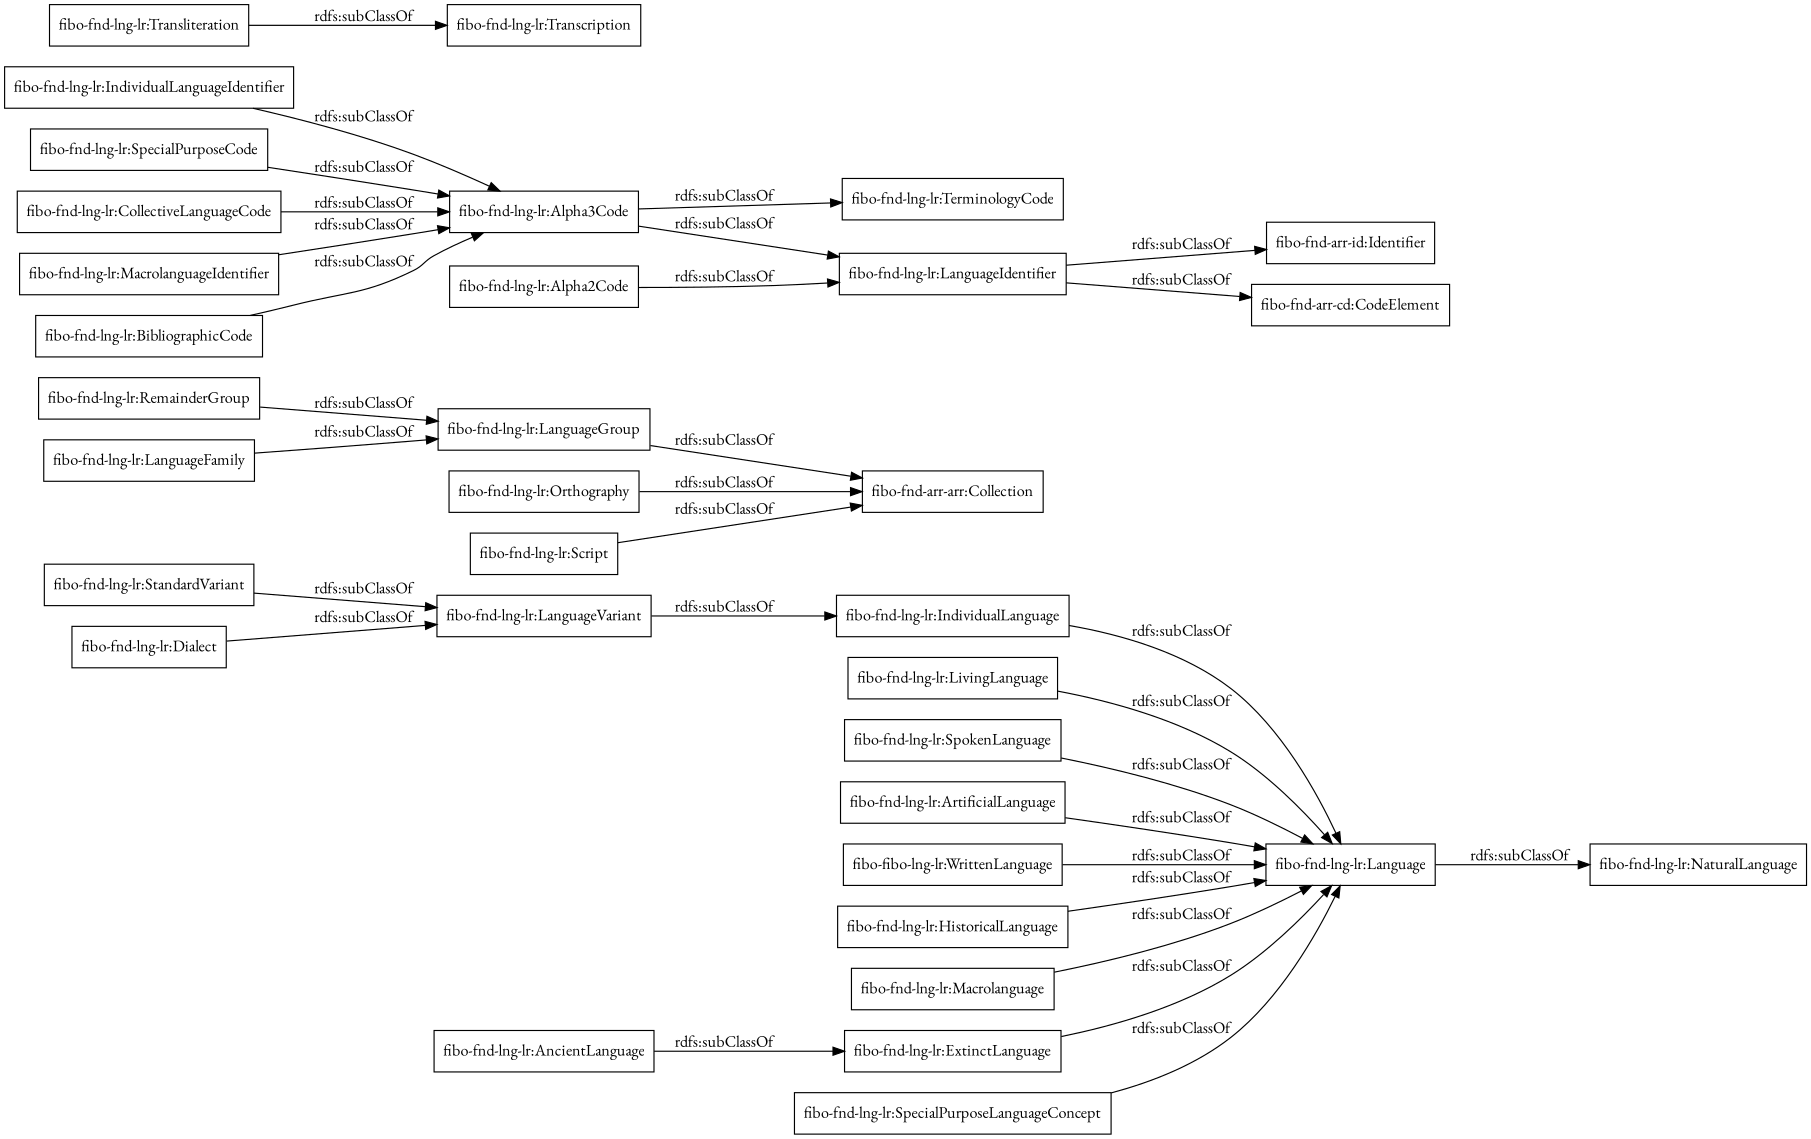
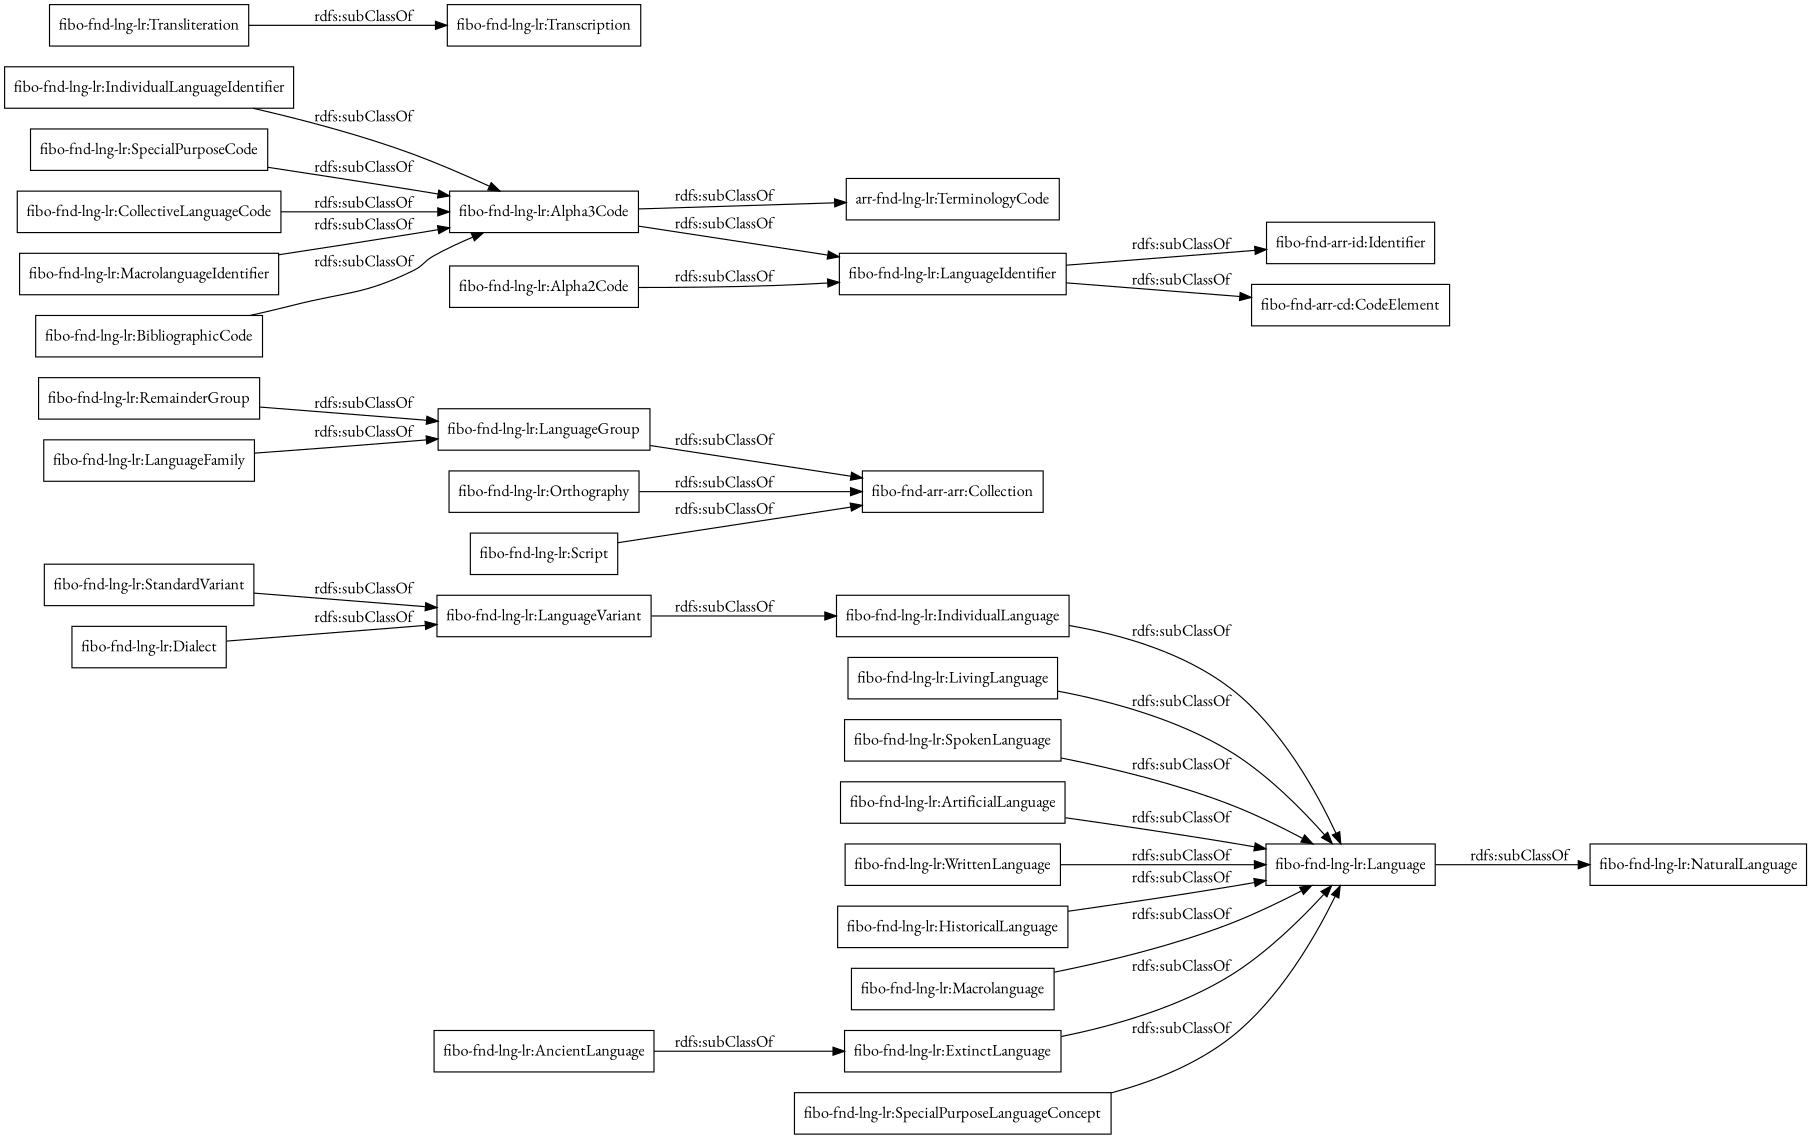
  digraph {
    fontname="EB Garamond"
    rankdir=LR
    node [color=black fontname="EB Garamond" shape=rectangle]
    edge [fontname="EB Garamond"]
    "fibo-fnd-lng-lr:Language"
    "fibo-fnd-lng-lr:NaturalLanguage"
    "fibo-fnd-lng-lr:StandardVariant"
    "fibo-fnd-lng-lr:LanguageVariant"
    "fibo-fnd-lng-lr:IndividualLanguage"
    "fibo-fnd-lng-lr:RemainderGroup"
    "fibo-fnd-lng-lr:LanguageGroup"
    "fibo-fnd-arr-arr:Collection"
    "fibo-fnd-lng-lr:IndividualLanguageIdentifier"
    "fibo-fnd-lng-lr:Alpha3Code"
    "fibo-fnd-lng-lr:LanguageIdentifier"
-   "fibo-fnd-lng-lr:TerminologyCode"
+   "fibo-fnd-lng-lr:TerminologyCode" [label="arr-fnd-lng-lr:TerminologyCode"]
    "fibo-fnd-lng-lr:LivingLanguage"
    "fibo-fnd-lng-lr:SpokenLanguage"
    "fibo-fnd-lng-lr:Dialect"
    "fibo-fnd-lng-lr:SpecialPurposeCode"
    "fibo-fnd-lng-lr:CollectiveLanguageCode"
    "fibo-fnd-lng-lr:ArtificialLanguage"
-   "fibo-fnd-lng-lr:WrittenLanguage" [label="fibo-fibo-lng-lr:WrittenLanguage"]
+   "fibo-fnd-lng-lr:WrittenLanguage"
    "fibo-fnd-lng-lr:Alpha2Code"
    "fibo-fnd-arr-id:Identifier"
    "fibo-fnd-arr-cd:CodeElement"
    "fibo-fnd-lng-lr:HistoricalLanguage"
    "fibo-fnd-lng-lr:Orthography"
    "fibo-fnd-lng-lr:MacrolanguageIdentifier"
    "fibo-fnd-lng-lr:Macrolanguage"
    "fibo-fnd-lng-lr:Script"
    "fibo-fnd-lng-lr:BibliographicCode"
    "fibo-fnd-lng-lr:LanguageFamily"
    "fibo-fnd-lng-lr:ExtinctLanguage"
    "fibo-fnd-lng-lr:AncientLanguage"
    "fibo-fnd-lng-lr:Transliteration"
    "fibo-fnd-lng-lr:Transcription"
    "fibo-fnd-lng-lr:SpecialPurposeLanguageConcept"
    "fibo-fnd-lng-lr:Language" -> "fibo-fnd-lng-lr:NaturalLanguage" [label="rdfs:subClassOf"]
    "fibo-fnd-lng-lr:StandardVariant" -> "fibo-fnd-lng-lr:LanguageVariant" [label="rdfs:subClassOf"]
    "fibo-fnd-lng-lr:LanguageVariant" -> "fibo-fnd-lng-lr:IndividualLanguage" [label="rdfs:subClassOf"]
    "fibo-fnd-lng-lr:IndividualLanguage" -> "fibo-fnd-lng-lr:Language" [label="rdfs:subClassOf"]
    "fibo-fnd-lng-lr:RemainderGroup" -> "fibo-fnd-lng-lr:LanguageGroup" [label="rdfs:subClassOf"]
    "fibo-fnd-lng-lr:LanguageGroup" -> "fibo-fnd-arr-arr:Collection" [label="rdfs:subClassOf"]
    "fibo-fnd-lng-lr:IndividualLanguageIdentifier" -> "fibo-fnd-lng-lr:Alpha3Code" [label="rdfs:subClassOf"]
    "fibo-fnd-lng-lr:Alpha3Code" -> "fibo-fnd-lng-lr:LanguageIdentifier" [label="rdfs:subClassOf"]
    "fibo-fnd-lng-lr:Alpha3Code" -> "fibo-fnd-lng-lr:TerminologyCode" [label="rdfs:subClassOf"]
    "fibo-fnd-lng-lr:LanguageIdentifier" -> "fibo-fnd-arr-id:Identifier" [label="rdfs:subClassOf"]
    "fibo-fnd-lng-lr:LanguageIdentifier" -> "fibo-fnd-arr-cd:CodeElement" [label="rdfs:subClassOf"]
    "fibo-fnd-lng-lr:LivingLanguage" -> "fibo-fnd-lng-lr:Language" [label="rdfs:subClassOf"]
    "fibo-fnd-lng-lr:SpokenLanguage" -> "fibo-fnd-lng-lr:Language" [label="rdfs:subClassOf"]
    "fibo-fnd-lng-lr:Dialect" -> "fibo-fnd-lng-lr:LanguageVariant" [label="rdfs:subClassOf"]
    "fibo-fnd-lng-lr:SpecialPurposeCode" -> "fibo-fnd-lng-lr:Alpha3Code" [label="rdfs:subClassOf"]
    "fibo-fnd-lng-lr:CollectiveLanguageCode" -> "fibo-fnd-lng-lr:Alpha3Code" [label="rdfs:subClassOf"]
    "fibo-fnd-lng-lr:ArtificialLanguage" -> "fibo-fnd-lng-lr:Language" [label="rdfs:subClassOf"]
    "fibo-fnd-lng-lr:WrittenLanguage" -> "fibo-fnd-lng-lr:Language" [label="rdfs:subClassOf"]
    "fibo-fnd-lng-lr:Alpha2Code" -> "fibo-fnd-lng-lr:LanguageIdentifier" [label="rdfs:subClassOf"]
    "fibo-fnd-lng-lr:HistoricalLanguage" -> "fibo-fnd-lng-lr:Language" [label="rdfs:subClassOf"]
    "fibo-fnd-lng-lr:Orthography" -> "fibo-fnd-arr-arr:Collection" [label="rdfs:subClassOf"]
    "fibo-fnd-lng-lr:MacrolanguageIdentifier" -> "fibo-fnd-lng-lr:Alpha3Code" [label="rdfs:subClassOf"]
    "fibo-fnd-lng-lr:Macrolanguage" -> "fibo-fnd-lng-lr:Language" [label="rdfs:subClassOf"]
    "fibo-fnd-lng-lr:Script" -> "fibo-fnd-arr-arr:Collection" [label="rdfs:subClassOf"]
    "fibo-fnd-lng-lr:BibliographicCode" -> "fibo-fnd-lng-lr:Alpha3Code" [label="rdfs:subClassOf"]
    "fibo-fnd-lng-lr:LanguageFamily" -> "fibo-fnd-lng-lr:LanguageGroup" [label="rdfs:subClassOf"]
    "fibo-fnd-lng-lr:ExtinctLanguage" -> "fibo-fnd-lng-lr:Language" [label="rdfs:subClassOf"]
    "fibo-fnd-lng-lr:AncientLanguage" -> "fibo-fnd-lng-lr:ExtinctLanguage" [label="rdfs:subClassOf"]
    "fibo-fnd-lng-lr:Transliteration" -> "fibo-fnd-lng-lr:Transcription" [label="rdfs:subClassOf"]
    "fibo-fnd-lng-lr:SpecialPurposeLanguageConcept" -> "fibo-fnd-lng-lr:Language" [label="rdfs:subClassOf"]
  }
